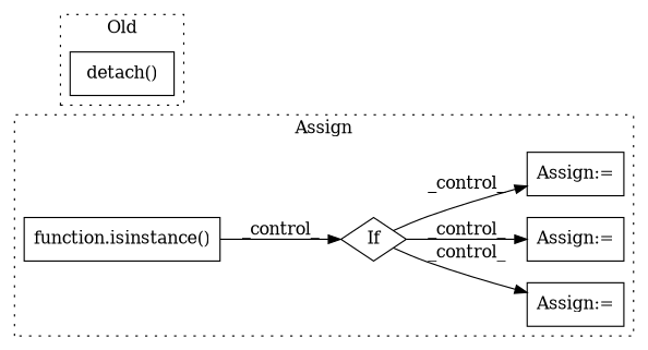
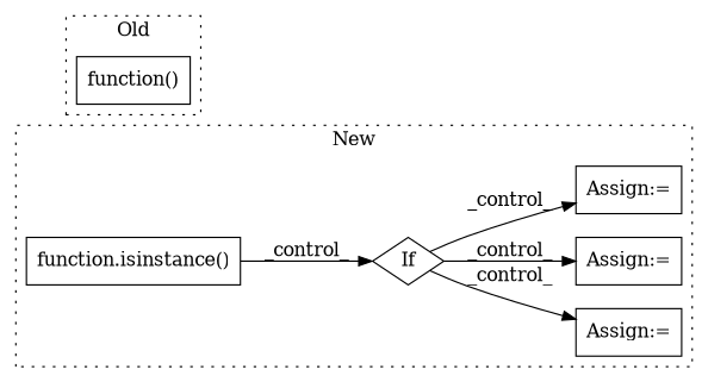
  digraph {
    rankdir=LR
    node [a=68 l=3 shape=box]
    n1 [a=75 l="11,1" label="function.isinstance()" s="1114,1158"]
    n2 [label="Assign:=" s=1360]
    n3 [a=96 label=If s=1111 shape=diamond]
    n4 [label="Assign:=" s=1183]
    n5 [label="Assign:=" s=1238]
-   n6 [a=75 l=93 label="detach()" s=1562]
+   n6 [a=75 l=93 label="function()" s=1562]
    subgraph cluster_1 {
-     label=Assign
+     label=New
      style=dotted
      n1
      n2
      n3
      n4
      n5
    }
    subgraph cluster_2 {
      label=Old
      style=dotted
      n6
    }
    n1 -> n3 [label=_control_]
    n3 -> n2 [label=_control_]
    n3 -> n4 [label=_control_]
    n3 -> n5 [label=_control_]
  }
